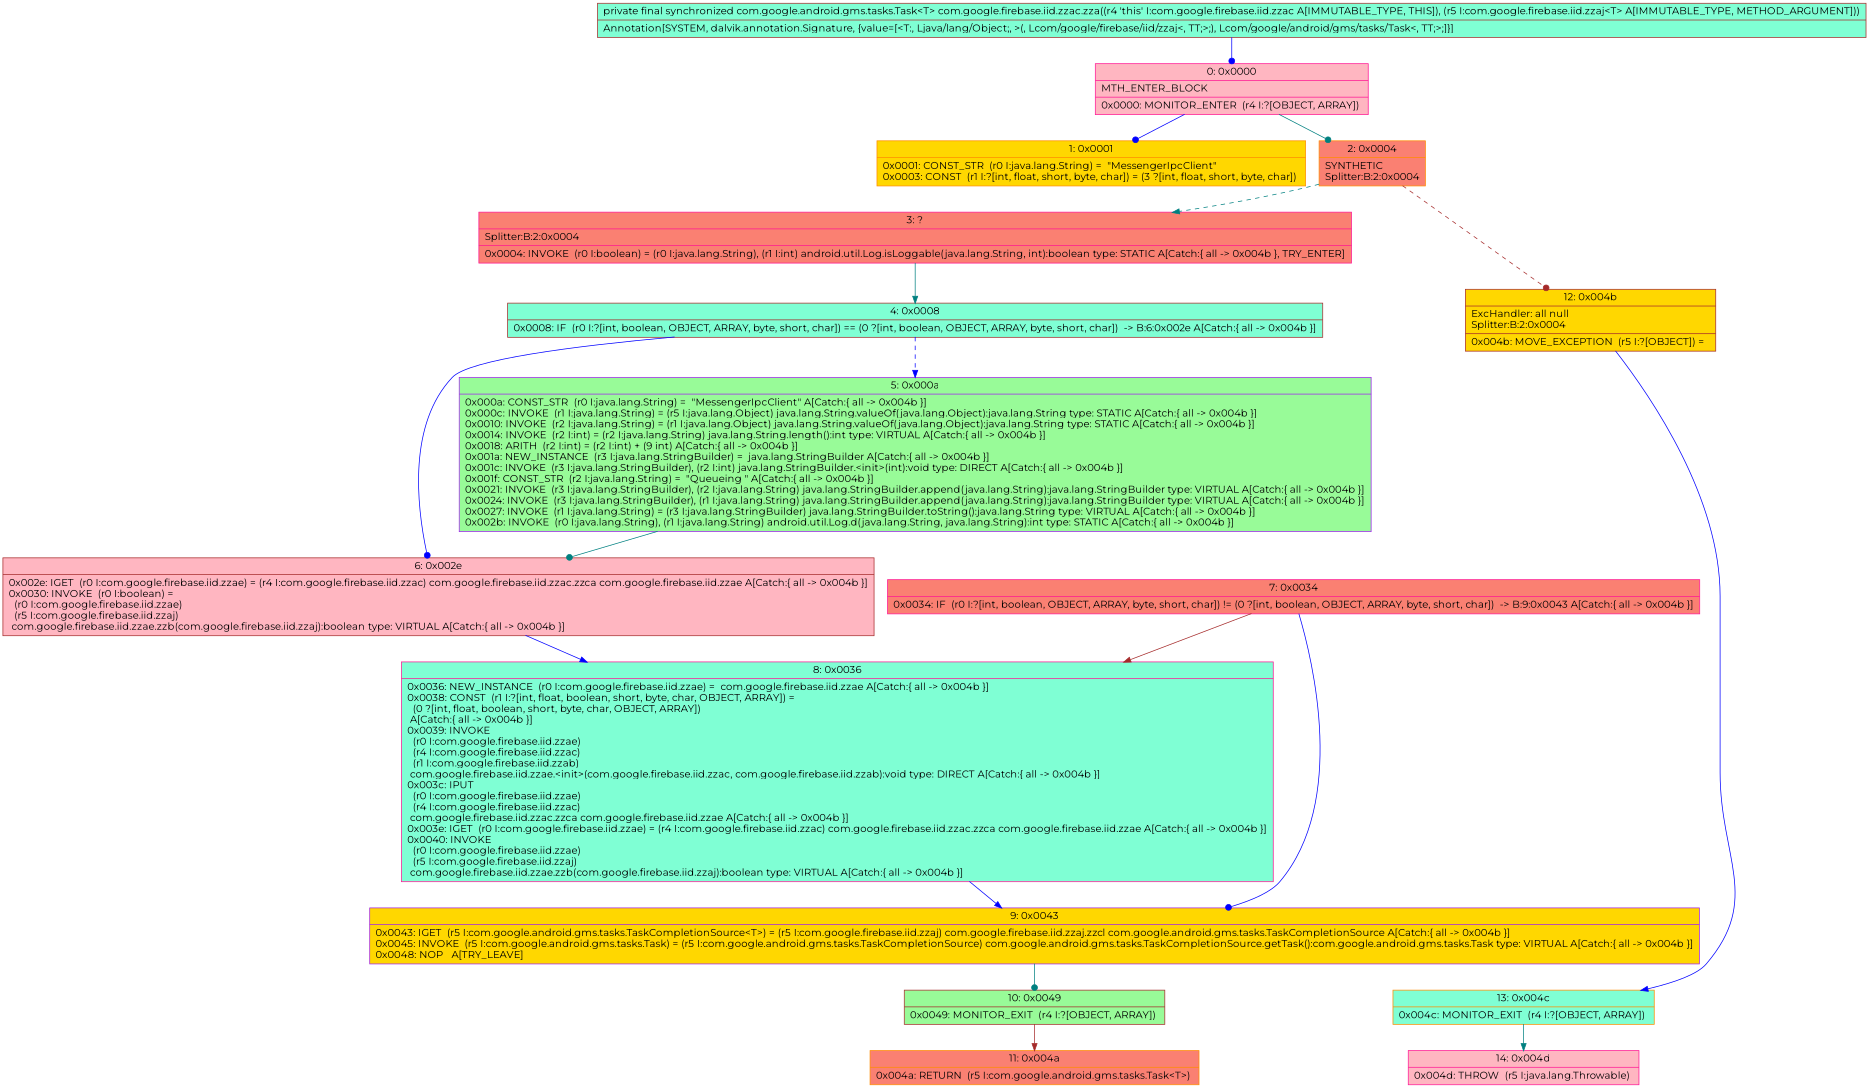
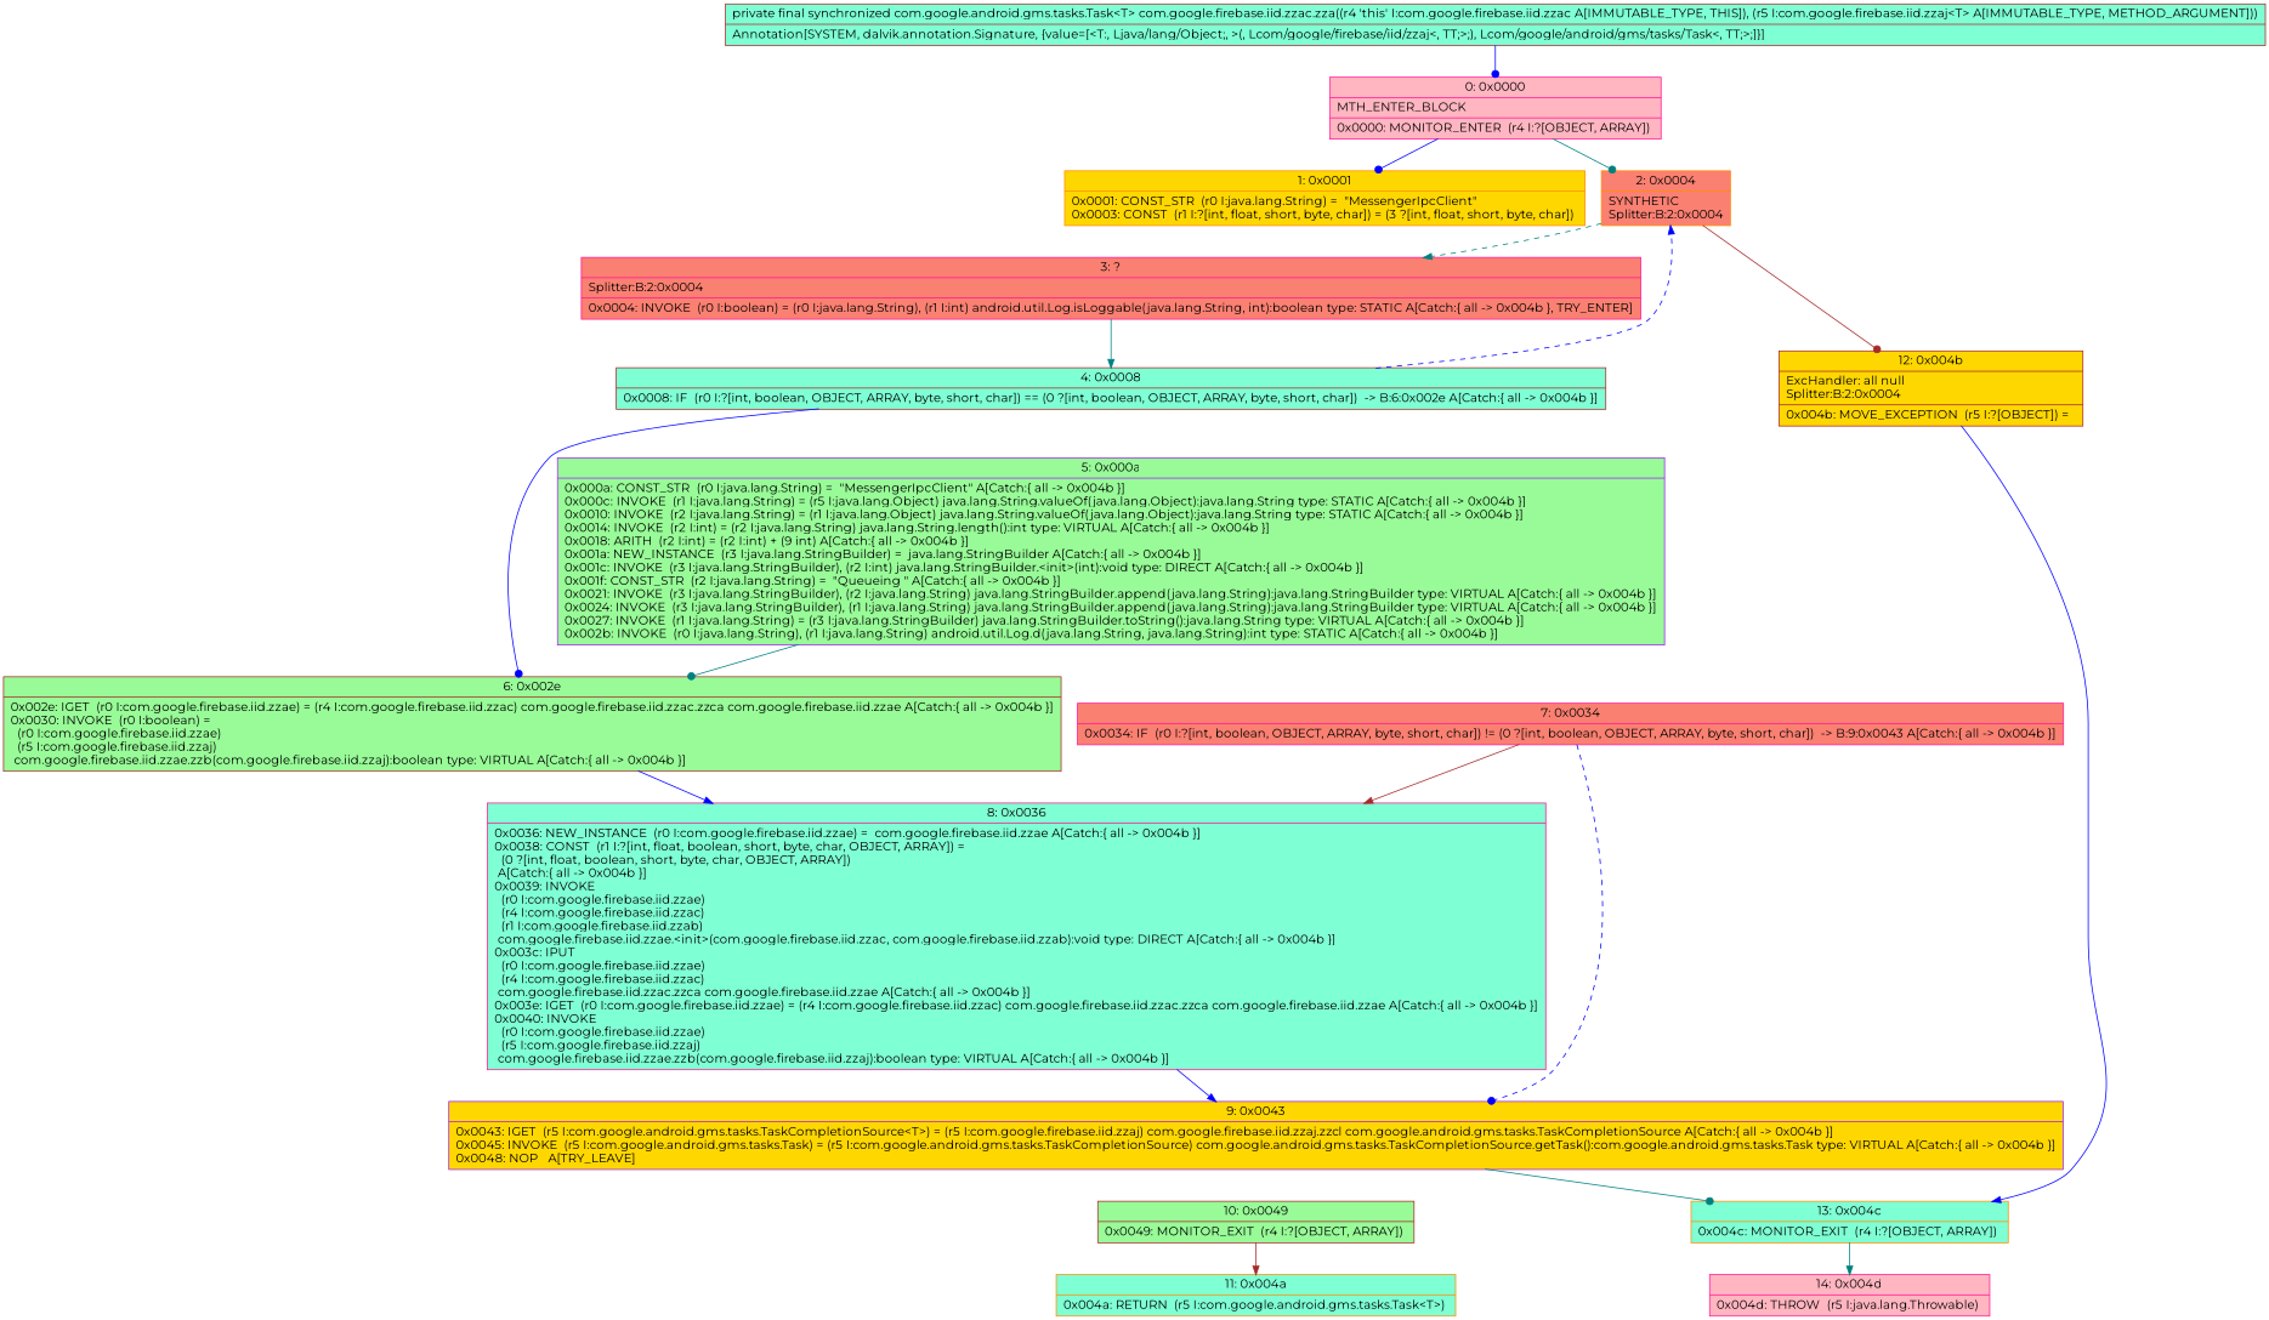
  digraph {
    fontname=Montserrat
    node [color=deeppink fillcolor=salmon fontname=Montserrat shape=record style=filled]
    edge [arrowhead=normal color=blue fontname=Montserrat]
    n1 [fillcolor=lightpink label="{0\:\ 0x0000|MTH_ENTER_BLOCK\l|0x0000: MONITOR_ENTER  (r4 I:?[OBJECT, ARRAY]) \l}"]
    n2 [color=darkorange fillcolor=gold label="{1\:\ 0x0001|0x0001: CONST_STR  (r0 I:java.lang.String) =  \"MessengerIpcClient\" \l0x0003: CONST  (r1 I:?[int, float, short, byte, char]) = (3 ?[int, float, short, byte, char]) \l}"]
    n3 [color=darkorange label="{2\:\ 0x0004|SYNTHETIC\lSplitter:B:2:0x0004\l}"]
    n4 [label="{3\:\ ?|Splitter:B:2:0x0004\l|0x0004: INVOKE  (r0 I:boolean) = (r0 I:java.lang.String), (r1 I:int) android.util.Log.isLoggable(java.lang.String, int):boolean type: STATIC A[Catch:\{ all \-\> 0x004b \}, TRY_ENTER]\l}"]
    n5 [color=brown fillcolor=gold label="{12\:\ 0x004b|ExcHandler: all null\lSplitter:B:2:0x0004\l|0x004b: MOVE_EXCEPTION  (r5 I:?[OBJECT]) =  \l}"]
    n6 [color=brown fillcolor=aquamarine label="{4\:\ 0x0008|0x0008: IF  (r0 I:?[int, boolean, OBJECT, ARRAY, byte, short, char]) == (0 ?[int, boolean, OBJECT, ARRAY, byte, short, char])  \-\> B:6:0x002e A[Catch:\{ all \-\> 0x004b \}]\l}"]
    n7 [color=darkorange fillcolor=aquamarine label="{13\:\ 0x004c|0x004c: MONITOR_EXIT  (r4 I:?[OBJECT, ARRAY]) \l}"]
    n8 [color=purple fillcolor=palegreen label="{5\:\ 0x000a|0x000a: CONST_STR  (r0 I:java.lang.String) =  \"MessengerIpcClient\" A[Catch:\{ all \-\> 0x004b \}]\l0x000c: INVOKE  (r1 I:java.lang.String) = (r5 I:java.lang.Object) java.lang.String.valueOf(java.lang.Object):java.lang.String type: STATIC A[Catch:\{ all \-\> 0x004b \}]\l0x0010: INVOKE  (r2 I:java.lang.String) = (r1 I:java.lang.Object) java.lang.String.valueOf(java.lang.Object):java.lang.String type: STATIC A[Catch:\{ all \-\> 0x004b \}]\l0x0014: INVOKE  (r2 I:int) = (r2 I:java.lang.String) java.lang.String.length():int type: VIRTUAL A[Catch:\{ all \-\> 0x004b \}]\l0x0018: ARITH  (r2 I:int) = (r2 I:int) + (9 int) A[Catch:\{ all \-\> 0x004b \}]\l0x001a: NEW_INSTANCE  (r3 I:java.lang.StringBuilder) =  java.lang.StringBuilder A[Catch:\{ all \-\> 0x004b \}]\l0x001c: INVOKE  (r3 I:java.lang.StringBuilder), (r2 I:int) java.lang.StringBuilder.\<init\>(int):void type: DIRECT A[Catch:\{ all \-\> 0x004b \}]\l0x001f: CONST_STR  (r2 I:java.lang.String) =  \"Queueing \" A[Catch:\{ all \-\> 0x004b \}]\l0x0021: INVOKE  (r3 I:java.lang.StringBuilder), (r2 I:java.lang.String) java.lang.StringBuilder.append(java.lang.String):java.lang.StringBuilder type: VIRTUAL A[Catch:\{ all \-\> 0x004b \}]\l0x0024: INVOKE  (r3 I:java.lang.StringBuilder), (r1 I:java.lang.String) java.lang.StringBuilder.append(java.lang.String):java.lang.StringBuilder type: VIRTUAL A[Catch:\{ all \-\> 0x004b \}]\l0x0027: INVOKE  (r1 I:java.lang.String) = (r3 I:java.lang.StringBuilder) java.lang.StringBuilder.toString():java.lang.String type: VIRTUAL A[Catch:\{ all \-\> 0x004b \}]\l0x002b: INVOKE  (r0 I:java.lang.String), (r1 I:java.lang.String) android.util.Log.d(java.lang.String, java.lang.String):int type: STATIC A[Catch:\{ all \-\> 0x004b \}]\l}"]
-   n9 [color=brown fillcolor=lightpink label="{6\:\ 0x002e|0x002e: IGET  (r0 I:com.google.firebase.iid.zzae) = (r4 I:com.google.firebase.iid.zzac) com.google.firebase.iid.zzac.zzca com.google.firebase.iid.zzae A[Catch:\{ all \-\> 0x004b \}]\l0x0030: INVOKE  (r0 I:boolean) = \l  (r0 I:com.google.firebase.iid.zzae)\l  (r5 I:com.google.firebase.iid.zzaj)\l com.google.firebase.iid.zzae.zzb(com.google.firebase.iid.zzaj):boolean type: VIRTUAL A[Catch:\{ all \-\> 0x004b \}]\l}"]
+   n9 [color=brown fillcolor=palegreen label="{6\:\ 0x002e|0x002e: IGET  (r0 I:com.google.firebase.iid.zzae) = (r4 I:com.google.firebase.iid.zzac) com.google.firebase.iid.zzac.zzca com.google.firebase.iid.zzae A[Catch:\{ all \-\> 0x004b \}]\l0x0030: INVOKE  (r0 I:boolean) = \l  (r0 I:com.google.firebase.iid.zzae)\l  (r5 I:com.google.firebase.iid.zzaj)\l com.google.firebase.iid.zzae.zzb(com.google.firebase.iid.zzaj):boolean type: VIRTUAL A[Catch:\{ all \-\> 0x004b \}]\l}"]
    n10 [fillcolor=aquamarine label="{8\:\ 0x0036|0x0036: NEW_INSTANCE  (r0 I:com.google.firebase.iid.zzae) =  com.google.firebase.iid.zzae A[Catch:\{ all \-\> 0x004b \}]\l0x0038: CONST  (r1 I:?[int, float, boolean, short, byte, char, OBJECT, ARRAY]) = \l  (0 ?[int, float, boolean, short, byte, char, OBJECT, ARRAY])\l A[Catch:\{ all \-\> 0x004b \}]\l0x0039: INVOKE  \l  (r0 I:com.google.firebase.iid.zzae)\l  (r4 I:com.google.firebase.iid.zzac)\l  (r1 I:com.google.firebase.iid.zzab)\l com.google.firebase.iid.zzae.\<init\>(com.google.firebase.iid.zzac, com.google.firebase.iid.zzab):void type: DIRECT A[Catch:\{ all \-\> 0x004b \}]\l0x003c: IPUT  \l  (r0 I:com.google.firebase.iid.zzae)\l  (r4 I:com.google.firebase.iid.zzac)\l com.google.firebase.iid.zzac.zzca com.google.firebase.iid.zzae A[Catch:\{ all \-\> 0x004b \}]\l0x003e: IGET  (r0 I:com.google.firebase.iid.zzae) = (r4 I:com.google.firebase.iid.zzac) com.google.firebase.iid.zzac.zzca com.google.firebase.iid.zzae A[Catch:\{ all \-\> 0x004b \}]\l0x0040: INVOKE  \l  (r0 I:com.google.firebase.iid.zzae)\l  (r5 I:com.google.firebase.iid.zzaj)\l com.google.firebase.iid.zzae.zzb(com.google.firebase.iid.zzaj):boolean type: VIRTUAL A[Catch:\{ all \-\> 0x004b \}]\l}"]
    n11 [label="{7\:\ 0x0034|0x0034: IF  (r0 I:?[int, boolean, OBJECT, ARRAY, byte, short, char]) != (0 ?[int, boolean, OBJECT, ARRAY, byte, short, char])  \-\> B:9:0x0043 A[Catch:\{ all \-\> 0x004b \}]\l}"]
    n12 [color=purple fillcolor=gold label="{9\:\ 0x0043|0x0043: IGET  (r5 I:com.google.android.gms.tasks.TaskCompletionSource\<T\>) = (r5 I:com.google.firebase.iid.zzaj) com.google.firebase.iid.zzaj.zzcl com.google.android.gms.tasks.TaskCompletionSource A[Catch:\{ all \-\> 0x004b \}]\l0x0045: INVOKE  (r5 I:com.google.android.gms.tasks.Task) = (r5 I:com.google.android.gms.tasks.TaskCompletionSource) com.google.android.gms.tasks.TaskCompletionSource.getTask():com.google.android.gms.tasks.Task type: VIRTUAL A[Catch:\{ all \-\> 0x004b \}]\l0x0048: NOP   A[TRY_LEAVE]\l}"]
    n13 [color=brown fillcolor=palegreen label="{10\:\ 0x0049|0x0049: MONITOR_EXIT  (r4 I:?[OBJECT, ARRAY]) \l}"]
-   n14 [color=darkorange label="{11\:\ 0x004a|0x004a: RETURN  (r5 I:com.google.android.gms.tasks.Task\<T\>) \l}"]
+   n14 [color=darkorange fillcolor=aquamarine label="{11\:\ 0x004a|0x004a: RETURN  (r5 I:com.google.android.gms.tasks.Task\<T\>) \l}"]
    n15 [fillcolor=lightpink label="{14\:\ 0x004d|0x004d: THROW  (r5 I:java.lang.Throwable) \l}"]
    n16 [color=brown fillcolor=aquamarine label="{private final synchronized com.google.android.gms.tasks.Task\<T\> com.google.firebase.iid.zzac.zza((r4 'this' I:com.google.firebase.iid.zzac A[IMMUTABLE_TYPE, THIS]), (r5 I:com.google.firebase.iid.zzaj\<T\> A[IMMUTABLE_TYPE, METHOD_ARGUMENT]))  | Annotation[SYSTEM, dalvik.annotation.Signature, \{value=[\<T:, Ljava\/lang\/Object;, \>(, Lcom\/google\/firebase\/iid\/zzaj\<, TT;\>;), Lcom\/google\/android\/gms\/tasks\/Task\<, TT;\>;]\}]\l}"]
    n1 -> n2 [arrowhead=dot]
    n1 -> n3 [arrowhead=dot color=teal]
    n3 -> n4 [color=teal style=dashed]
-   n3 -> n5 [arrowhead=dot color=brown style=dashed]
+   n3 -> n5 [arrowhead=dot color=brown]
    n4 -> n6 [color=teal]
    n5 -> n7
-   n6 -> n8 [style=dashed]
+   n6 -> n3 [style=dashed]
    n6 -> n9 [arrowhead=dot]
    n7 -> n15 [color=teal]
    n8 -> n9 [arrowhead=dot color=teal]
    n9 -> n10
    n10 -> n12
    n11 -> n10 [color=brown style=solid]
-   n11 -> n12 [arrowhead=dot]
-   n12 -> n13 [arrowhead=dot color=teal]
+   n11 -> n12 [arrowhead=dot style=dashed]
+   n12 -> n7 [arrowhead=dot color=teal]
    n13 -> n14 [color=brown]
    n16 -> n1 [arrowhead=dot]
  }
